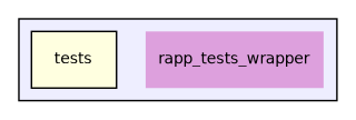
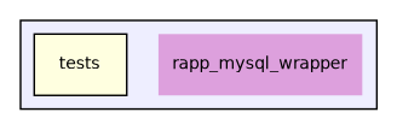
  digraph {
    compound=true
    node [fontname=Helvetica fontsize=10 style=filled]
-   n1 [label=rapp_tests_wrapper shape=plaintext fillcolor=plum]
+   n1 [label=rapp_mysql_wrapper shape=plaintext fillcolor=plum]
    n2 [color=black fillcolor=lightyellow label=tests shape=box]
    subgraph cluster_1 {
      bgcolor="#eeeeff"
      pencolor=black
      n1
      n2
    }
  }
